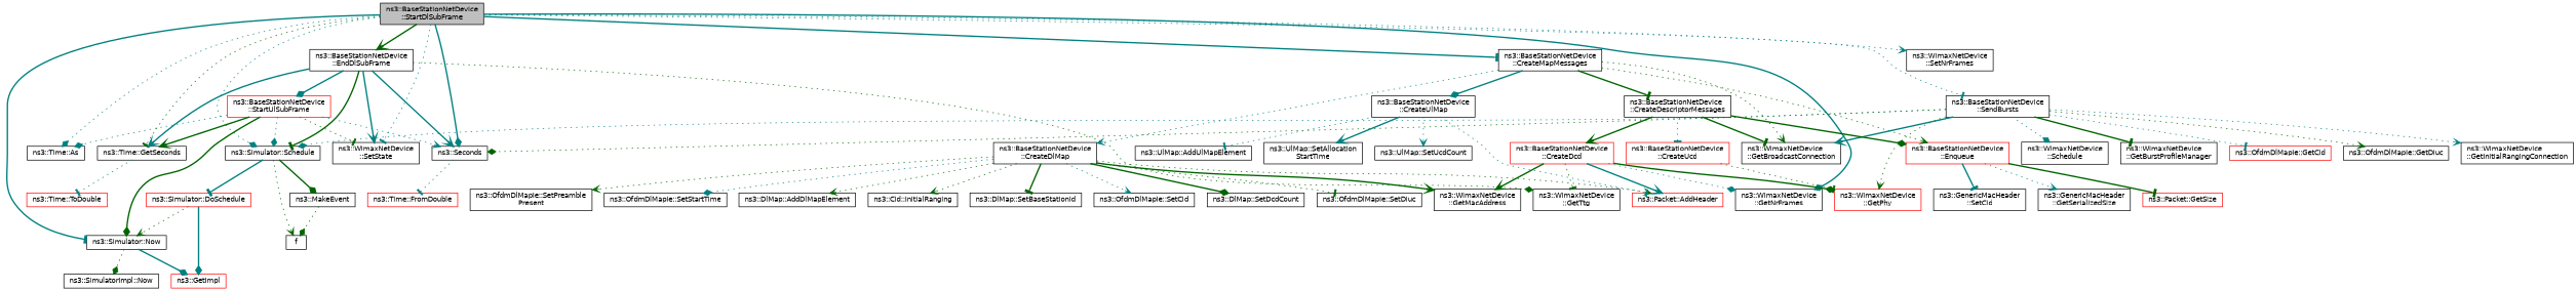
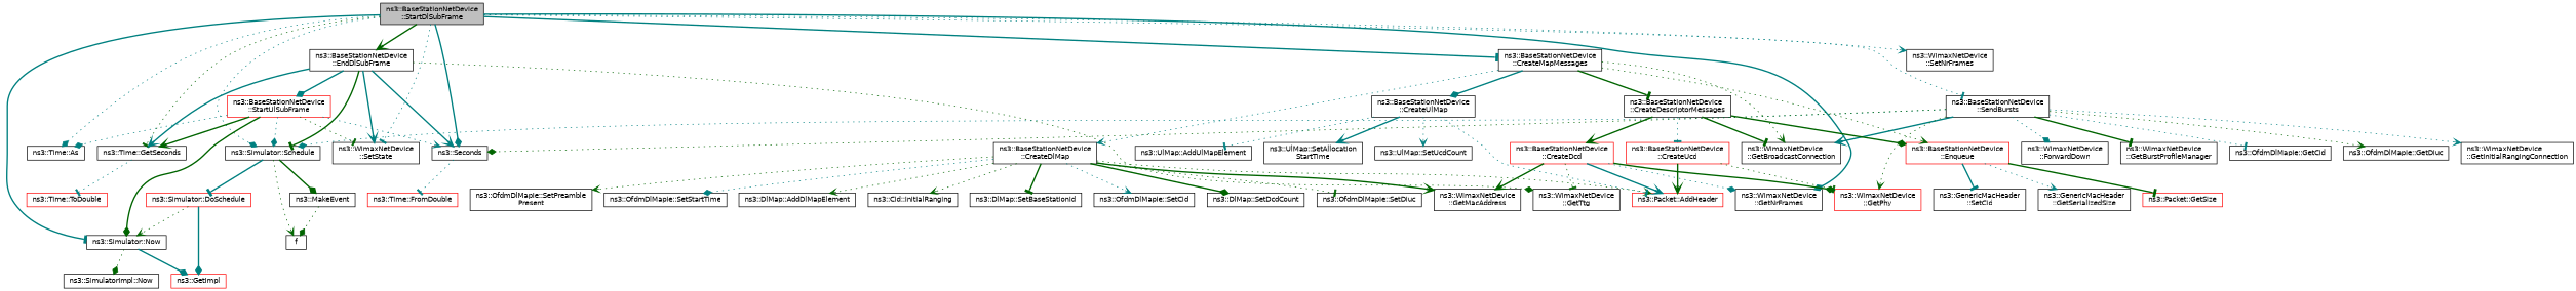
  digraph {
    rankdir=TB
    node [color=black fillcolor=white fontname=Helvetica fontsize=10 shape=record style=filled]
    edge [arrowhead=vee color=teal fontname=Helvetica fontsize=10 labelfontname=Helvetica labelfontsize=10 style=dotted]
    n1 [fillcolor=grey75 fontcolor=black height=0.2 label="ns3::BaseStationNetDevice\l::StartDlSubFrame" width=0.4]
    n2 [height=0.2 label="ns3::Time::As" width=0.4]
    n3 [height=0.2 label="ns3::BaseStationNetDevice\l::CreateMapMessages" width=0.4]
    n4 [height=0.2 label="ns3::WimaxNetDevice\l::GetNrFrames" width=0.4]
    n5 [height=0.2 label="ns3::BaseStationNetDevice\l::EndDlSubFrame" width=0.4]
    n6 [height=0.2 label="ns3::Time::GetSeconds" width=0.4]
    n7 [height=0.2 label="ns3::Simulator::Schedule" width=0.4]
    n8 [height=0.2 label="ns3::Simulator::Now" width=0.4]
    n9 [height=0.2 label="ns3::Seconds" width=0.4]
    n10 [height=0.2 label="ns3::WimaxNetDevice\l::SetState" width=0.4]
    n11 [height=0.2 label="ns3::BaseStationNetDevice\l::SendBursts" width=0.4]
    n12 [height=0.2 label="ns3::WimaxNetDevice\l::SetNrFrames" width=0.4]
    n13 [height=0.2 label="ns3::BaseStationNetDevice\l::CreateDescriptorMessages" width=0.4]
    n14 [color=red height=0.2 label="ns3::BaseStationNetDevice\l::Enqueue" width=0.4]
    n15 [height=0.2 label="ns3::WimaxNetDevice\l::GetBroadcastConnection" width=0.4]
    n16 [height=0.2 label="ns3::BaseStationNetDevice\l::CreateDlMap" width=0.4]
    n17 [height=0.2 label="ns3::BaseStationNetDevice\l::CreateUlMap" width=0.4]
    n18 [height=0.2 label="ns3::WimaxNetDevice\l::GetTtg" width=0.4]
    n19 [color=red height=0.2 label="ns3::BaseStationNetDevice\l::StartUlSubFrame" width=0.4]
    n20 [color=red height=0.2 label="ns3::Time::ToDouble" width=0.4]
    n21 [color=red height=0.2 label="ns3::Simulator::DoSchedule" width=0.4]
    n22 [height=0.2 label=f width=0.4]
    n23 [height=0.2 label="ns3::MakeEvent" width=0.4]
    n24 [color=red height=0.2 label="ns3::GetImpl" width=0.4]
    n25 [height=0.2 label="ns3::SimulatorImpl::Now" width=0.4]
    n26 [color=red height=0.2 label="ns3::Time::FromDouble" width=0.4]
    n27 [color=red height=0.2 label="ns3::WimaxNetDevice\l::GetPhy" width=0.4]
-   n28 [height=0.2 label="ns3::WimaxNetDevice\l::Schedule" width=0.4]
+   n28 [height=0.2 label="ns3::WimaxNetDevice\l::ForwardDown" width=0.4]
    n29 [height=0.2 label="ns3::WimaxNetDevice\l::GetBurstProfileManager" width=0.4]
-   n30 [color=red height=0.2 label="ns3::OfdmDlMapIe::GetCid" width=0.4]
+   n30 [height=0.2 label="ns3::OfdmDlMapIe::GetCid" width=0.4]
    n31 [height=0.2 label="ns3::OfdmDlMapIe::GetDiuc" width=0.4]
    n32 [height=0.2 label="ns3::WimaxNetDevice\l::GetInitialRangingConnection" width=0.4]
    n33 [color=red height=0.2 label="ns3::BaseStationNetDevice\l::CreateDcd" width=0.4]
    n34 [color=red height=0.2 label="ns3::BaseStationNetDevice\l::CreateUcd" width=0.4]
    n35 [height=0.2 label="ns3::GenericMacHeader\l::GetSerializedSize" width=0.4]
    n36 [color=red height=0.2 label="ns3::Packet::GetSize" width=0.4]
    n37 [height=0.2 label="ns3::GenericMacHeader\l::SetCid" width=0.4]
    n38 [color=red height=0.2 label="ns3::Packet::AddHeader" width=0.4]
    n39 [height=0.2 label="ns3::WimaxNetDevice\l::GetMacAddress" width=0.4]
    n40 [height=0.2 label="ns3::DlMap::AddDlMapElement" width=0.4]
    n41 [height=0.2 label="ns3::Cid::InitialRanging" width=0.4]
    n42 [height=0.2 label="ns3::DlMap::SetBaseStationId" width=0.4]
    n43 [height=0.2 label="ns3::OfdmDlMapIe::SetCid" width=0.4]
    n44 [height=0.2 label="ns3::DlMap::SetDcdCount" width=0.4]
    n45 [height=0.2 label="ns3::OfdmDlMapIe::SetDiuc" width=0.4]
    n46 [height=0.2 label="ns3::OfdmDlMapIe::SetPreamble\lPresent" width=0.4]
    n47 [height=0.2 label="ns3::OfdmDlMapIe::SetStartTime" width=0.4]
    n48 [height=0.2 label="ns3::UlMap::AddUlMapElement" width=0.4]
    n49 [height=0.2 label="ns3::UlMap::SetAllocation\lStartTime" width=0.4]
    n50 [height=0.2 label="ns3::UlMap::SetUcdCount" width=0.4]
    n1 -> n2 [arrowhead=diamond]
    n1 -> n3 [arrowhead=tee style=bold]
    n1 -> n4 [arrowhead=diamond style=bold]
    n1 -> n5 [color=darkgreen style=bold]
    n1 -> n6 [arrowhead=tee color=darkgreen]
    n1 -> n7 [arrowhead=diamond]
    n1 -> n8 [arrowhead=tee style=bold]
    n1 -> n9 [arrowhead=diamond style=bold]
    n1 -> n10 [arrowhead=tee]
    n1 -> n11 [arrowhead=tee]
    n1 -> n12
    n3 -> n13 [arrowhead=tee color=darkgreen style=bold]
    n3 -> n14 [color=darkgreen]
    n3 -> n15 [color=darkgreen]
    n3 -> n16
    n3 -> n17 [arrowhead=diamond style=bold]
    n5 -> n6 [style=bold]
    n5 -> n7 [arrowhead=tee color=darkgreen style=bold]
    n5 -> n9 [style=bold]
    n5 -> n10 [style=bold]
    n5 -> n18 [arrowhead=diamond color=darkgreen]
    n5 -> n19 [arrowhead=diamond style=bold]
    n6 -> n20 [arrowhead=tee]
    n7 -> n21 [arrowhead=tee style=bold]
    n7 -> n22 [color=darkgreen]
    n7 -> n23 [arrowhead=diamond color=darkgreen style=bold]
    n8 -> n24 [arrowhead=diamond style=bold]
    n8 -> n25 [arrowhead=diamond color=darkgreen]
    n9 -> n26 [arrowhead=tee]
    n11 -> n7 [arrowhead=diamond]
    n11 -> n9 [arrowhead=diamond color=darkgreen]
    n11 -> n15 [style=bold]
    n11 -> n27 [color=darkgreen]
    n11 -> n28 [arrowhead=diamond]
    n11 -> n29 [arrowhead=tee color=darkgreen style=bold]
    n11 -> n30 [arrowhead=tee]
    n11 -> n31 [color=darkgreen]
    n11 -> n32
    n13 -> n14 [arrowhead=diamond color=darkgreen style=bold]
    n13 -> n15 [arrowhead=tee color=darkgreen style=bold]
    n13 -> n33 [color=darkgreen style=bold]
    n13 -> n34 [arrowhead=tee]
    n14 -> n35
    n14 -> n36 [arrowhead=tee color=darkgreen style=bold]
    n14 -> n37 [arrowhead=tee style=bold]
    n16 -> n38 [color=darkgreen]
    n16 -> n39 [color=darkgreen style=bold]
    n16 -> n40 [color=darkgreen]
    n16 -> n41 [color=darkgreen]
    n16 -> n42 [arrowhead=tee color=darkgreen style=bold]
    n16 -> n43
    n16 -> n44 [arrowhead=diamond color=darkgreen style=bold]
    n16 -> n45 [arrowhead=tee color=darkgreen]
    n16 -> n46 [color=darkgreen]
    n16 -> n47 [arrowhead=diamond]
    n17 -> n38 [arrowhead=tee]
    n17 -> n48 [arrowhead=tee]
    n17 -> n49 [style=bold]
    n17 -> n50
    n19 -> n2 [arrowhead=diamond]
    n19 -> n6 [color=darkgreen style=bold]
    n19 -> n7 [arrowhead=diamond]
    n19 -> n8 [arrowhead=diamond color=darkgreen style=bold]
    n19 -> n9
    n19 -> n10 [arrowhead=tee color=darkgreen]
    n21 -> n8 [color=darkgreen]
    n21 -> n24 [arrowhead=diamond style=bold]
    n23 -> n22 [arrowhead=diamond color=darkgreen]
    n33 -> n4 [arrowhead=diamond]
    n33 -> n18 [arrowhead=tee color=darkgreen]
    n33 -> n27 [arrowhead=diamond color=darkgreen style=bold]
    n33 -> n38 [style=bold]
    n33 -> n39 [color=darkgreen style=bold]
    n34 -> n27 [arrowhead=tee color=darkgreen]
+   n34 -> n38 [color=darkgreen style=bold]
  }
